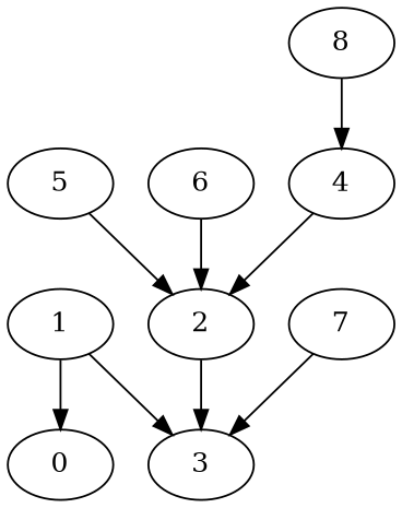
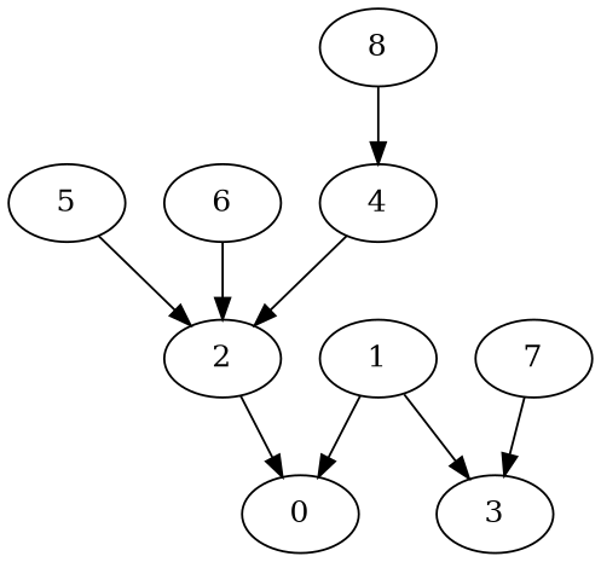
  digraph {
    node [Processor=1 Start=0 Weight=11]
    edge [Weight=10]
    0 [Start=27]
    1 [Processor=0 Start=13 Weight=4]
    3 [Processor=0 Start=2]
    2 [Start=13]
    5 [Start=8 Weight=5]
    6 [Processor=2 Weight=7]
    4 [Start=4 Weight=2]
    8 [Weight=4]
    7 [Processor=0 Weight=2]
    1 -> 0
    1 -> 3 [Weight=8]
-   2 -> 3
+   2 -> 0
    5 -> 2 [Weight=7]
    6 -> 2 [Weight=5]
    4 -> 2 [Weight=3]
    8 -> 4 [Weight=6]
    7 -> 3 [Weight=2]
  }
